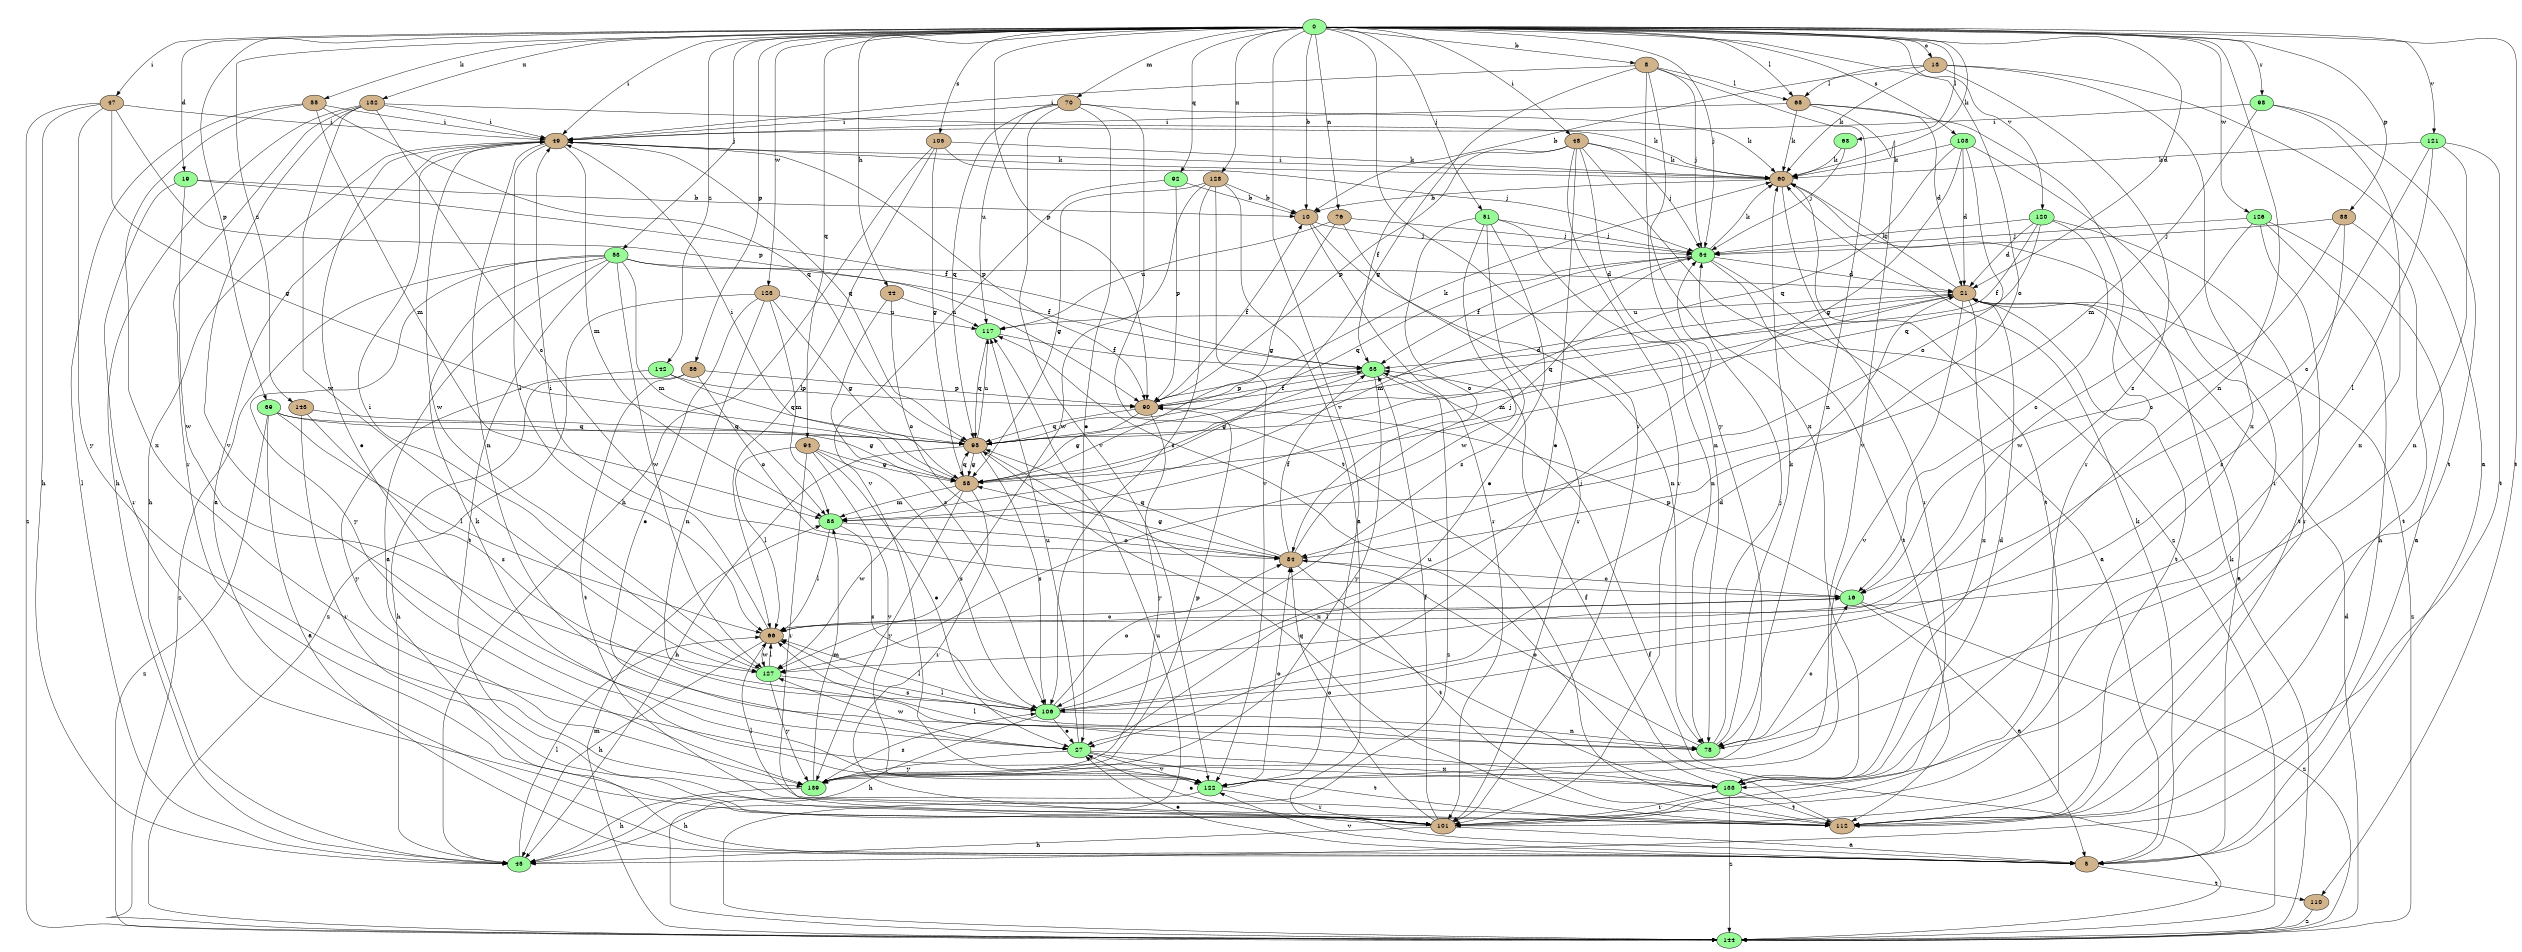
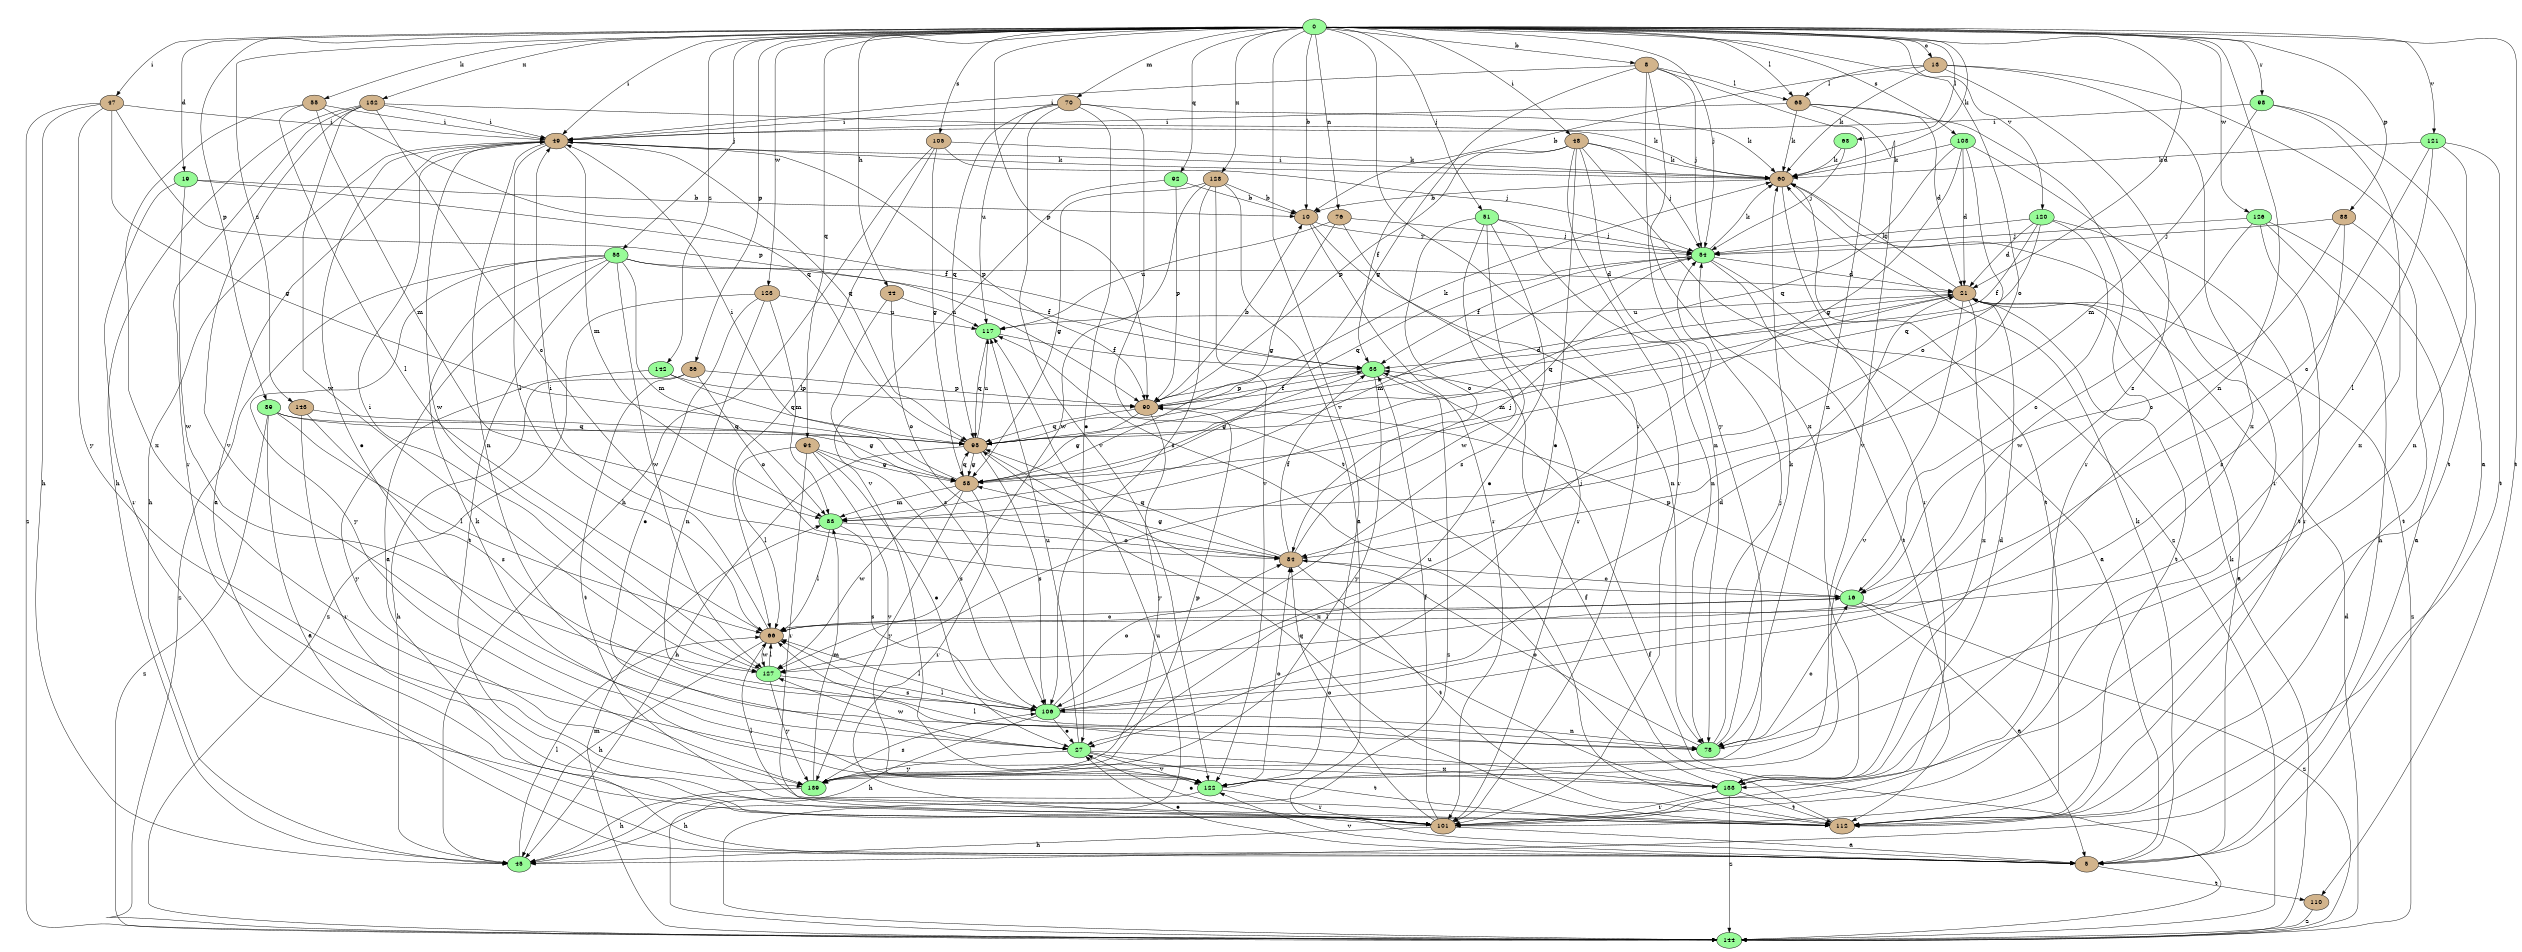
  strict digraph {
    node [fillcolor=tan style=filled]
    0 [fillcolor=palegreen]
    8
    10
    13
    19 [fillcolor=palegreen]
    21
    44
    47
    48
    49
    51 [fillcolor=palegreen]
    53 [fillcolor=palegreen]
    54 [fillcolor=palegreen]
    55
    60
    63 [fillcolor=palegreen]
    65
    70
    76
    78 [fillcolor=palegreen]
    84
    86
    88
-   89 [fillcolor=palegreen label=69]
+   89 [fillcolor=palegreen]
    90
    92 [fillcolor=palegreen]
    94
    98 [fillcolor=palegreen]
    101
    103 [fillcolor=palegreen]
    105
    110
    120 [fillcolor=palegreen]
    121 [fillcolor=palegreen]
    122 [fillcolor=palegreen]
    123
    126 [fillcolor=palegreen]
    128
    132
    142 [fillcolor=palegreen]
    143
    38
    133 [fillcolor=palegreen]
    139 [fillcolor=palegreen]
    5
    106 [fillcolor=palegreen]
    33 [fillcolor=palegreen]
    127 [fillcolor=palegreen]
    144 [fillcolor=palegreen]
    n50 [fillcolor=palegreen label=83]
    95
    112
    117 [fillcolor=palegreen]
    45 [fillcolor=palegreen]
    27 [fillcolor=palegreen]
    66
    16 [fillcolor=palegreen]
    0 -> 8 [label=b]
    0 -> 10 [label=b]
    0 -> 13 [label=c]
    0 -> 19 [label=d]
    0 -> 21 [label=d]
    0 -> 44 [label=h]
    0 -> 47 [label=i]
    0 -> 48 [label=i]
    0 -> 49 [label=i]
    0 -> 51 [label=j]
    0 -> 53 [label=j]
    0 -> 54 [label=j]
    0 -> 55 [label=k]
    0 -> 60 [label=k]
    0 -> 63 [label=l]
    0 -> 65 [label=l]
    0 -> 70 [label=m]
    0 -> 76 [label=n]
    0 -> 78 [label=n]
    0 -> 84 [label=o]
    0 -> 86 [label=p]
    0 -> 88 [label=p]
    0 -> 89 [label=p]
    0 -> 90 [label=p]
    0 -> 92 [label=q]
    0 -> 94 [label=q]
    0 -> 98 [label=r]
    0 -> 101 [label=r]
    0 -> 103 [label=s]
    0 -> 105 [label=s]
    0 -> 110 [label=t]
    0 -> 120 [label=v]
    0 -> 121 [label=v]
    0 -> 122 [label=v]
    0 -> 123 [label=w]
    0 -> 126 [label=w]
    0 -> 128 [label=x]
    0 -> 132 [label=x]
    0 -> 142 [label=z]
    0 -> 143 [label=z]
    8 -> 49 [label=i]
    8 -> 54 [label=j]
    8 -> 65 [label=l]
    8 -> 78 [label=n]
    8 -> 38 [label=g]
    8 -> 133 [label=x]
    8 -> 139 [label=y]
-   10 -> 54 [label=j]
+   10 -> 54 [label=y]
    10 -> 78 [label=n]
    10 -> 101 [label=r]
    13 -> 10 [label=b]
    13 -> 60 [label=k]
    13 -> 65 [label=l]
    13 -> 133 [label=x]
    13 -> 5 [label=a]
    13 -> 106 [label=s]
    19 -> 10 [label=b]
    19 -> 101 [label=r]
    19 -> 33 [label=f]
    19 -> 127 [label=w]
    21 -> 60 [label=k]
    21 -> 122 [label=v]
    21 -> 133 [label=x]
    21 -> 5 [label=a]
    21 -> 144 [label=z]
    21 -> n50 [label=m]
    21 -> 95 [label=q]
    21 -> 112 [label=t]
    21 -> 117 [label=u]
    44 -> 84 [label=o]
    44 -> 106 [label=s]
    44 -> 117 [label=u]
    47 -> 49 [label=i]
    47 -> 90 [label=p]
    47 -> 38 [label=g]
    47 -> 139 [label=y]
    47 -> 144 [label=z]
    47 -> 45 [label=h]
    48 -> 54 [label=j]
    48 -> 60 [label=k]
    48 -> 78 [label=n]
    48 -> 90 [label=p]
    48 -> 101 [label=r]
    48 -> 33 [label=f]
    48 -> 144 [label=z]
    48 -> 27 [label=e]
    49 -> 60 [label=k]
    49 -> 78 [label=n]
    49 -> 90 [label=p]
    49 -> 5 [label=a]
    49 -> 127 [label=w]
    49 -> n50 [label=m]
    49 -> 95 [label=q]
    49 -> 45 [label=h]
    49 -> 27 [label=e]
    49 -> 66 [label=l]
    51 -> 54 [label=j]
    51 -> 78 [label=n]
    51 -> 84 [label=o]
    51 -> 106 [label=s]
    51 -> 127 [label=w]
    51 -> 27 [label=e]
    53 -> 21 [label=d]
    53 -> 122 [label=k]
    53 -> 139 [label=y]
    53 -> 5 [label=a]
    53 -> 33 [label=f]
    53 -> 127 [label=w]
    53 -> 144 [label=z]
    53 -> n50 [label=m]
    53 -> 112 [label=t]
    54 -> 21 [label=d]
    54 -> 60 [label=k]
    54 -> 5 [label=a]
    54 -> 33 [label=f]
    54 -> n50 [label=m]
    54 -> 95 [label=q]
    54 -> 112 [label=t]
    55 -> 49 [label=i]
    55 -> 133 [label=x]
    55 -> n50 [label=m]
    55 -> 95 [label=q]
-   55 -> 45 [label=l]
+   55 -> 66 [label=l]
    60 -> 10 [label=b]
    60 -> 49 [label=i]
    60 -> 101 [label=r]
    60 -> 112 [label=t]
    63 -> 54 [label=j]
    63 -> 60 [label=k]
    65 -> 21 [label=d]
    65 -> 49 [label=i]
    65 -> 60 [label=k]
    65 -> 101 [label=r]
    65 -> 122 [label=v]
    70 -> 49 [label=i]
    70 -> 60 [label=k]
    70 -> 122 [label=v]
    70 -> 95 [label=q]
    70 -> 112 [label=t]
    70 -> 117 [label=u]
    70 -> 27 [label=e]
    76 -> 54 [label=j]
    76 -> 101 [label=r]
    76 -> 38 [label=g]
    76 -> 117 [label=u]
    78 -> 54 [label=j]
    78 -> 60 [label=k]
    78 -> 84 [label=o]
    78 -> 66 [label=l]
    78 -> 16 [label=c]
    84 -> 54 [label=j]
    84 -> 38 [label=g]
    84 -> 33 [label=f]
    84 -> 95 [label=q]
    84 -> 112 [label=t]
    84 -> 16 [label=c]
    86 -> 84 [label=o]
    86 -> 90 [label=p]
    86 -> 112 [label=t]
    86 -> 45 [label=h]
    88 -> 54 [label=j]
    88 -> 106 [label=s]
    88 -> 112 [label=t]
    88 -> 16 [label=c]
    89 -> 38 [label=g]
    89 -> 5 [label=a]
    89 -> 144 [label=z]
    89 -> 95 [label=q]
    89 -> 66 [label=l]
-   90 -> 10 [label=f]
+   90 -> 10 [label=b]
    90 -> 21 [label=d]
    90 -> 60 [label=k]
    90 -> 38 [label=g]
    90 -> 139 [label=y]
    90 -> 33 [label=f]
    90 -> 95 [label=q]
    92 -> 10 [label=b]
    92 -> 90 [label=p]
    92 -> 122 [label=v]
    94 -> 101 [label=r]
    94 -> 122 [label=v]
    94 -> 38 [label=g]
    94 -> 106 [label=s]
    94 -> 27 [label=e]
    94 -> 66 [label=l]
    98 -> 49 [label=i]
    98 -> 133 [label=x]
    98 -> n50 [label=m]
    98 -> 112 [label=t]
    101 -> 84 [label=o]
    101 -> 5 [label=a]
    101 -> 33 [label=f]
    101 -> 45 [label=h]
    101 -> 27 [label=e]
    103 -> 21 [label=d]
    103 -> 60 [label=k]
    103 -> 84 [label=o]
    103 -> 101 [label=r]
    103 -> 38 [label=g]
    103 -> 95 [label=q]
    105 -> 54 [label=j]
    105 -> 60 [label=k]
    105 -> 38 [label=g]
    105 -> 45 [label=h]
    105 -> 66 [label=l]
    110 -> 144 [label=z]
    120 -> 21 [label=d]
    120 -> 54 [label=j]
    120 -> 101 [label=r]
    120 -> 33 [label=f]
    120 -> 95 [label=q]
    120 -> 16 [label=c]
    121 -> 60 [label=k]
    121 -> 78 [label=n]
    121 -> 112 [label=t]
    121 -> 66 [label=l]
    121 -> 16 [label=c]
    122 -> 84 [label=o]
    122 -> 101 [label=r]
    122 -> 45 [label=h]
    123 -> 78 [label=n]
-   123 -> 38 [label=g]
    123 -> 144 [label=z]
    123 -> n50 [label=m]
    123 -> 117 [label=u]
    123 -> 27 [label=e]
    126 -> 54 [label=j]
    126 -> 5 [label=a]
    126 -> 127 [label=w]
    126 -> 112 [label=t]
    126 -> 45 [label=h]
    128 -> 10 [label=b]
    128 -> 122 [label=v]
    128 -> 38 [label=g]
    128 -> 5 [label=a]
    128 -> 106 [label=s]
    128 -> 127 [label=w]
    132 -> 49 [label=i]
    132 -> 60 [label=k]
    132 -> 101 [label=r]
    132 -> 122 [label=v]
    132 -> 127 [label=w]
    132 -> 45 [label=h]
    132 -> 16 [label=c]
    142 -> 90 [label=p]
    142 -> 139 [label=y]
    142 -> 95 [label=q]
    143 -> 101 [label=r]
    143 -> 106 [label=s]
    143 -> 95 [label=q]
    38 -> 49 [label=i]
    38 -> 101 [label=r]
    38 -> 139 [label=y]
    38 -> 127 [label=w]
    38 -> n50 [label=m]
    38 -> 95 [label=q]
    133 -> 21 [label=d]
    133 -> 101 [label=r]
    133 -> 144 [label=z]
    133 -> 112 [label=t]
    133 -> 117 [label=u]
    133 -> 66 [label=l]
    139 -> 90 [label=p]
    139 -> 106 [label=s]
    139 -> n50 [label=m]
    139 -> 45 [label=h]
    5 -> 60 [label=k]
    5 -> 110 [label=t]
    5 -> 122 [label=v]
    5 -> 27 [label=e]
    106 -> 21 [label=d]
    106 -> 54 [label=j]
    106 -> 78 [label=n]
    106 -> 84 [label=o]
    106 -> 45 [label=h]
    106 -> 27 [label=e]
    106 -> 66 [label=l]
    33 -> 90 [label=p]
    33 -> 38 [label=g]
    33 -> 139 [label=y]
    33 -> 144 [label=z]
    127 -> 49 [label=i]
    127 -> 139 [label=y]
    127 -> 106 [label=s]
    127 -> 66 [label=l]
    144 -> 21 [label=d]
    144 -> 60 [label=k]
    144 -> 33 [label=f]
    144 -> n50 [label=m]
    144 -> 117 [label=u]
    n50 -> 84 [label=o]
    n50 -> 106 [label=s]
    n50 -> 66 [label=l]
    95 -> 38 [label=g]
    95 -> 133 [label=x]
    95 -> 106 [label=s]
    95 -> 117 [label=u]
    95 -> 45 [label=h]
    112 -> 33 [label=f]
    112 -> 95 [label=q]
    112 -> 66 [label=l]
    117 -> 33 [label=f]
    117 -> 95 [label=q]
    45 -> 66 [label=l]
    27 -> 122 [label=v]
    27 -> 133 [label=x]
    27 -> 139 [label=y]
    27 -> 127 [label=w]
    27 -> 112 [label=t]
    27 -> 117 [label=u]
    66 -> 49 [label=i]
    66 -> 127 [label=w]
    66 -> 45 [label=h]
    66 -> 16 [label=c]
    16 -> 90 [label=p]
    16 -> 5 [label=a]
    16 -> 144 [label=z]
    16 -> 66 [label=l]
  }
